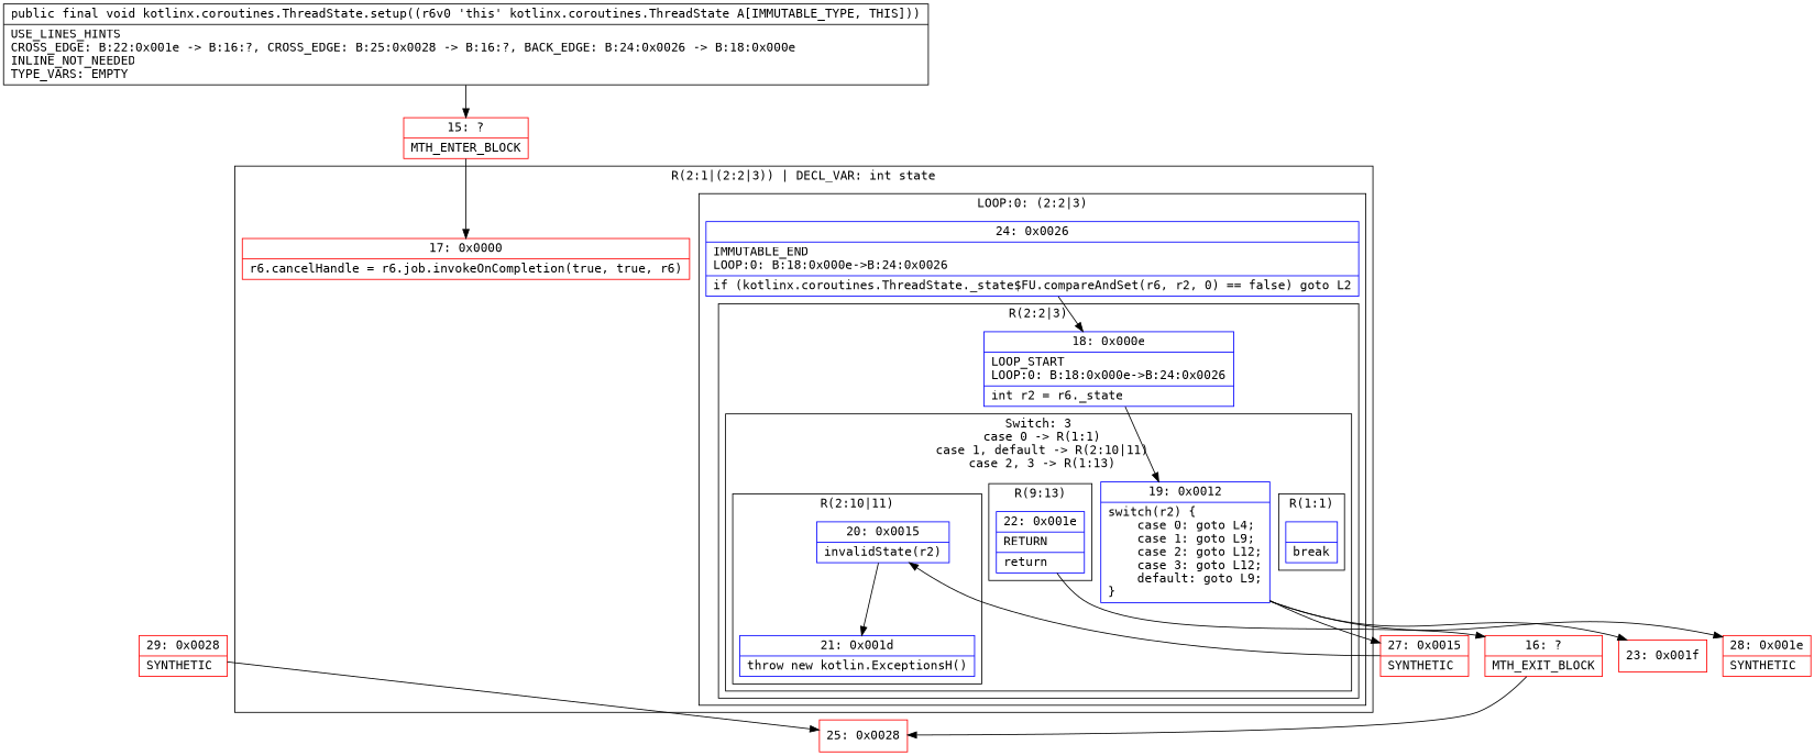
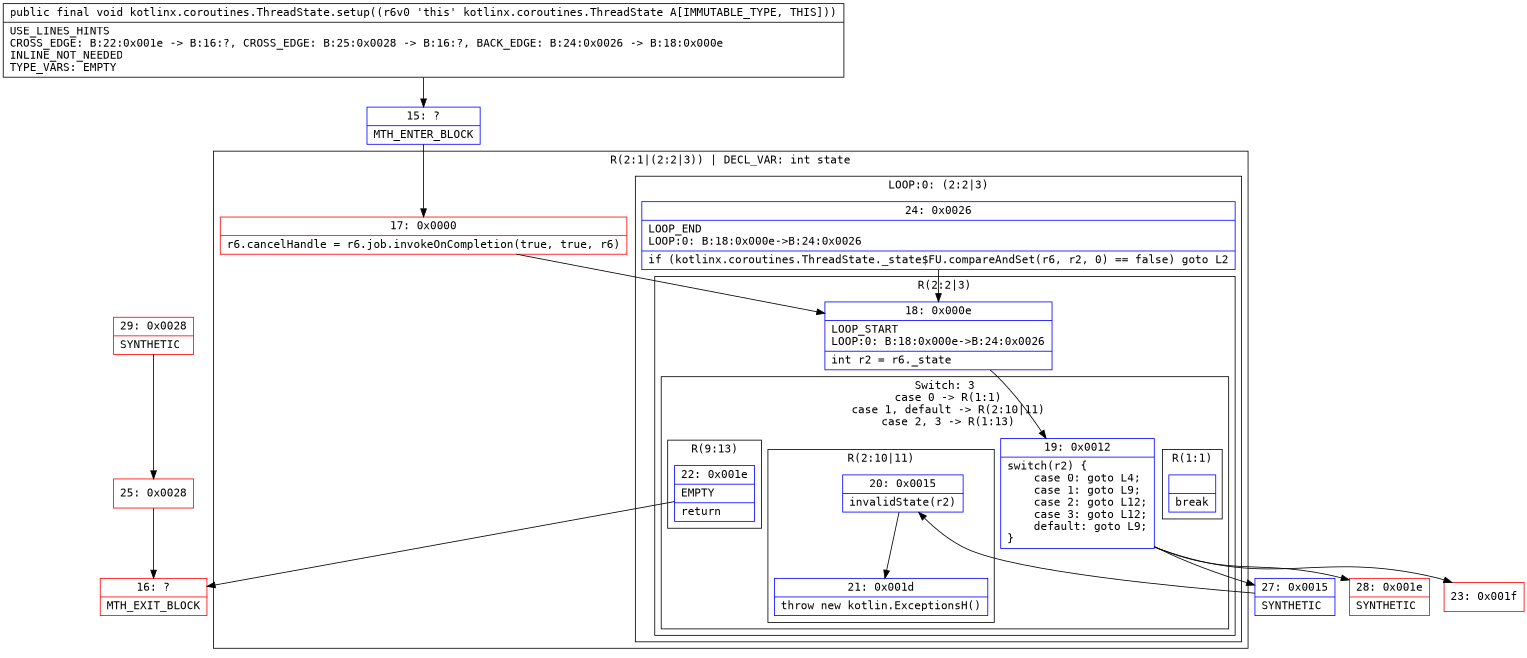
  digraph {
    fontname="DejaVu Sans Mono"
    node [color=red fontname="DejaVu Sans Mono" shape=record]
    edge [fontname="DejaVu Sans Mono"]
    n1 [color=blue label="{|break\l}"]
    n2 [color=blue label="{20\:\ 0x0015|invalidState(r2)\l}"]
    n3 [color=blue label="{21\:\ 0x001d|throw new kotlin.ExceptionsH()\l}"]
-   n4 [color=blue label="{22\:\ 0x001e|RETURN\l|return\l}"]
+   n4 [color=blue label="{22\:\ 0x001e|EMPTY\l|return\l}"]
    n5 [color=blue label="{19\:\ 0x0012|switch(r2) \{\l    case 0: goto L4;\l    case 1: goto L9;\l    case 2: goto L12;\l    case 3: goto L12;\l    default: goto L9;\l\}\l}"]
    n6 [color=blue label="{18\:\ 0x000e|LOOP_START\lLOOP:0: B:18:0x000e\-\>B:24:0x0026\l|int r2 = r6._state\l}"]
-   n7 [color=blue label="{24\:\ 0x0026|IMMUTABLE_END\lLOOP:0: B:18:0x000e\-\>B:24:0x0026\l|if (kotlinx.coroutines.ThreadState._state$FU.compareAndSet(r6, r2, 0) == false) goto L2\l}"]
+   n7 [color=blue label="{24\:\ 0x0026|LOOP_END\lLOOP:0: B:18:0x000e\-\>B:24:0x0026\l|if (kotlinx.coroutines.ThreadState._state$FU.compareAndSet(r6, r2, 0) == false) goto L2\l}"]
    n8 [label="{17\:\ 0x0000|r6.cancelHandle = r6.job.invokeOnCompletion(true, true, r6)\l}"]
    n9 [label="{16\:\ ?|MTH_EXIT_BLOCK\l}"]
    n10 [label="{23\:\ 0x001f}"]
-   n11 [label="{27\:\ 0x0015|SYNTHETIC\l}"]
+   n11 [color=blue label="{27\:\ 0x0015|SYNTHETIC\l}"]
    n12 [label="{28\:\ 0x001e|SYNTHETIC\l}"]
    n13 [label="{29\:\ 0x0028|SYNTHETIC\l}"]
    n14 [label="{25\:\ 0x0028}"]
-   n15 [label="{15\:\ ?|MTH_ENTER_BLOCK\l}"]
+   n15 [color=blue label="{15\:\ ?|MTH_ENTER_BLOCK\l}"]
    n16 [label="{public final void kotlinx.coroutines.ThreadState.setup((r6v0 'this' kotlinx.coroutines.ThreadState A[IMMUTABLE_TYPE, THIS]))  | USE_LINES_HINTS\lCROSS_EDGE: B:22:0x001e \-\> B:16:?, CROSS_EDGE: B:25:0x0028 \-\> B:16:?, BACK_EDGE: B:24:0x0026 \-\> B:18:0x000e\lINLINE_NOT_NEEDED\lTYPE_VARS: EMPTY\l}" color=""]
    subgraph cluster_1 {
      label="R(2:1|(2:2|3)) | DECL_VAR: int state\l"
      n8
      subgraph cluster_2 {
        label="LOOP:0: (2:2|3)"
        n7
        subgraph cluster_3 {
          label="R(2:2|3)"
          n6
          subgraph cluster_4 {
            label="Switch: 3\n case 0 -> R(1:1)\n case 1, default -> R(2:10|11)\n case 2, 3 -> R(1:13)"
            n5
            subgraph cluster_5 {
              label="R(1:1)"
              n1
            }
            subgraph cluster_6 {
              label="R(2:10|11)"
              n2
              n3
            }
            subgraph cluster_7 {
              label="R(9:13)"
              n4
            }
          }
        }
      }
    }
    n2 -> n3
    n4 -> n9
    n5 -> n10
    n5 -> n11
    n5 -> n12
    n6 -> n5
    n7 -> n6
+   n8 -> n6
    n11 -> n2
    n13 -> n14
-   n9 -> n14
+   n14 -> n9
    n15 -> n8
    n16 -> n15
  }
